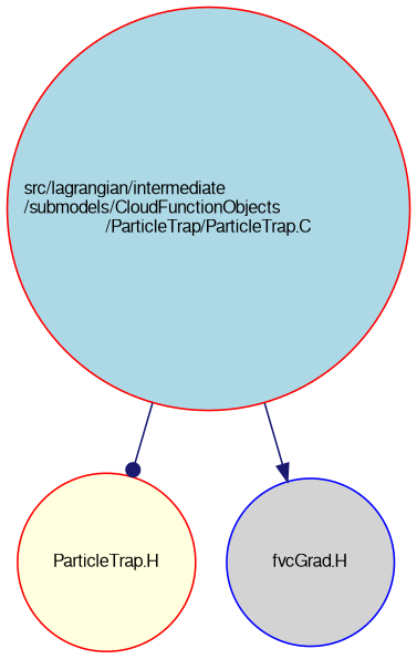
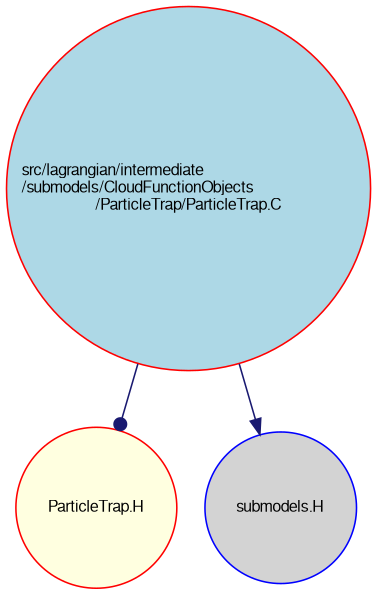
  digraph {
    node [color=red fontname=FreeSans fontsize=10 shape=circle style=filled]
    edge [color=midnightblue fontname=FreeSans fontsize=10 labelfontname=FreeSans labelfontsize=10 style=solid]
    n1 [fillcolor=lightblue fontcolor=black height=0.2 label="src/lagrangian/intermediate\l/submodels/CloudFunctionObjects\l/ParticleTrap/ParticleTrap.C" width=0.4]
    n2 [height=0.2 label="ParticleTrap.H" width=0.4 fillcolor=lightyellow]
-   n3 [color=blue height=0.2 label="fvcGrad.H" width=0.4 fillcolor=lightgrey]
+   n3 [color=blue height=0.2 label="submodels.H" width=0.4 fillcolor=lightgrey]
    n1 -> n2 [arrowhead=dot]
    n1 -> n3 [arrowhead=normal]
  }
